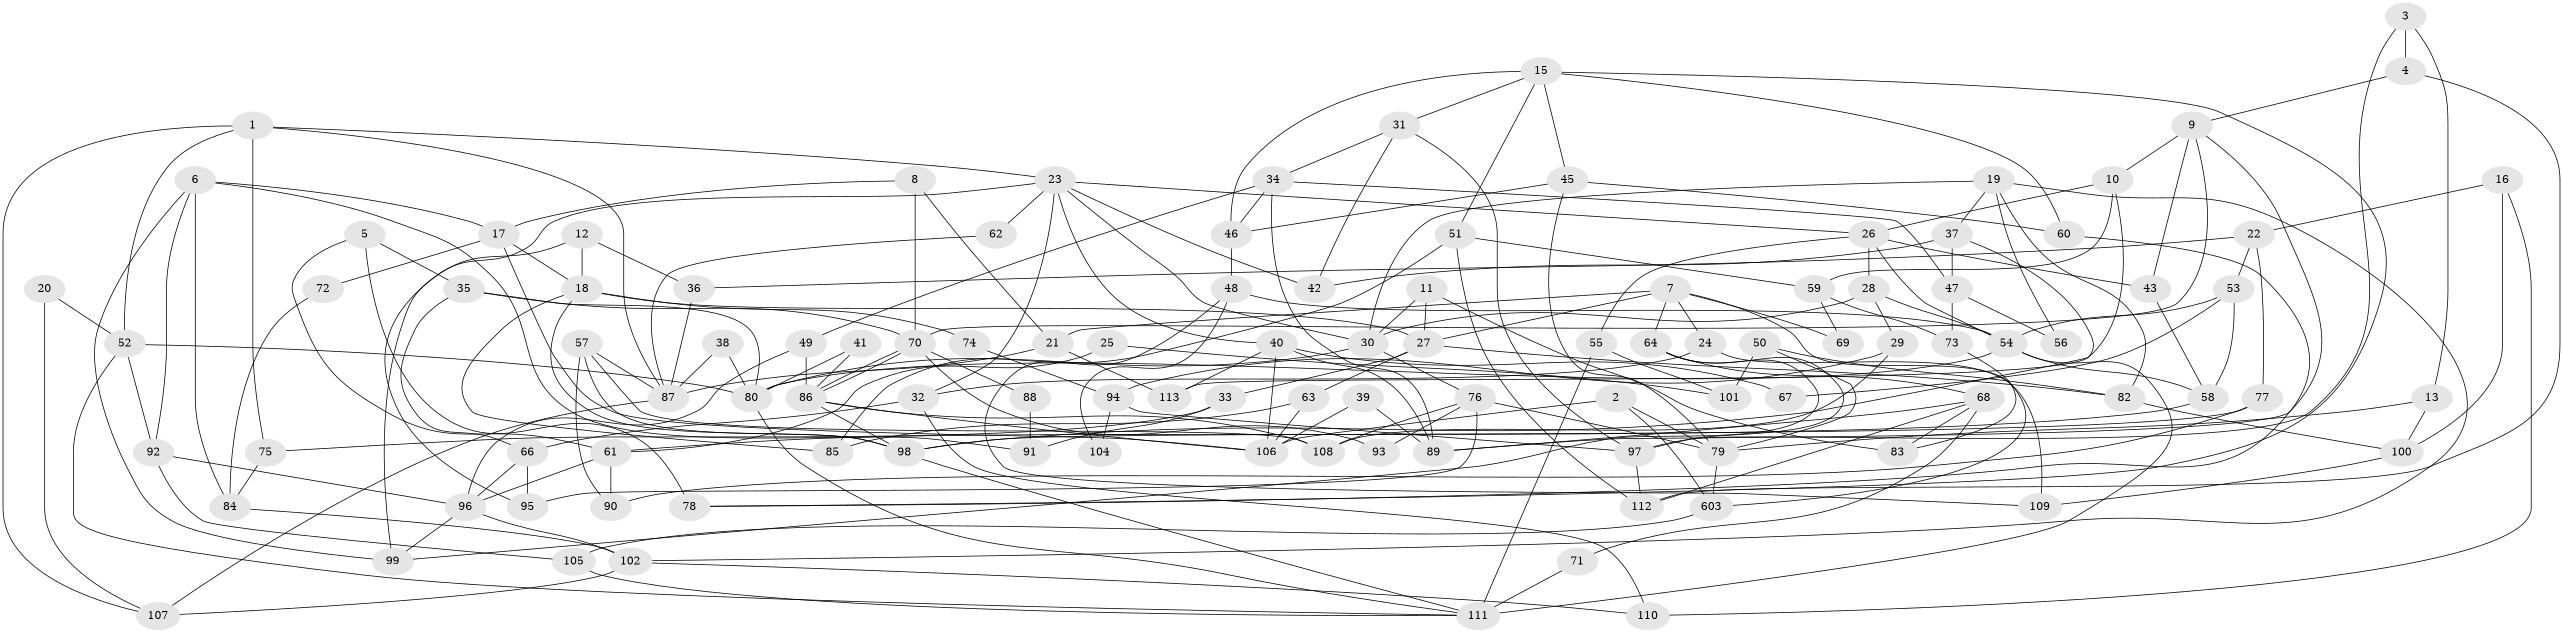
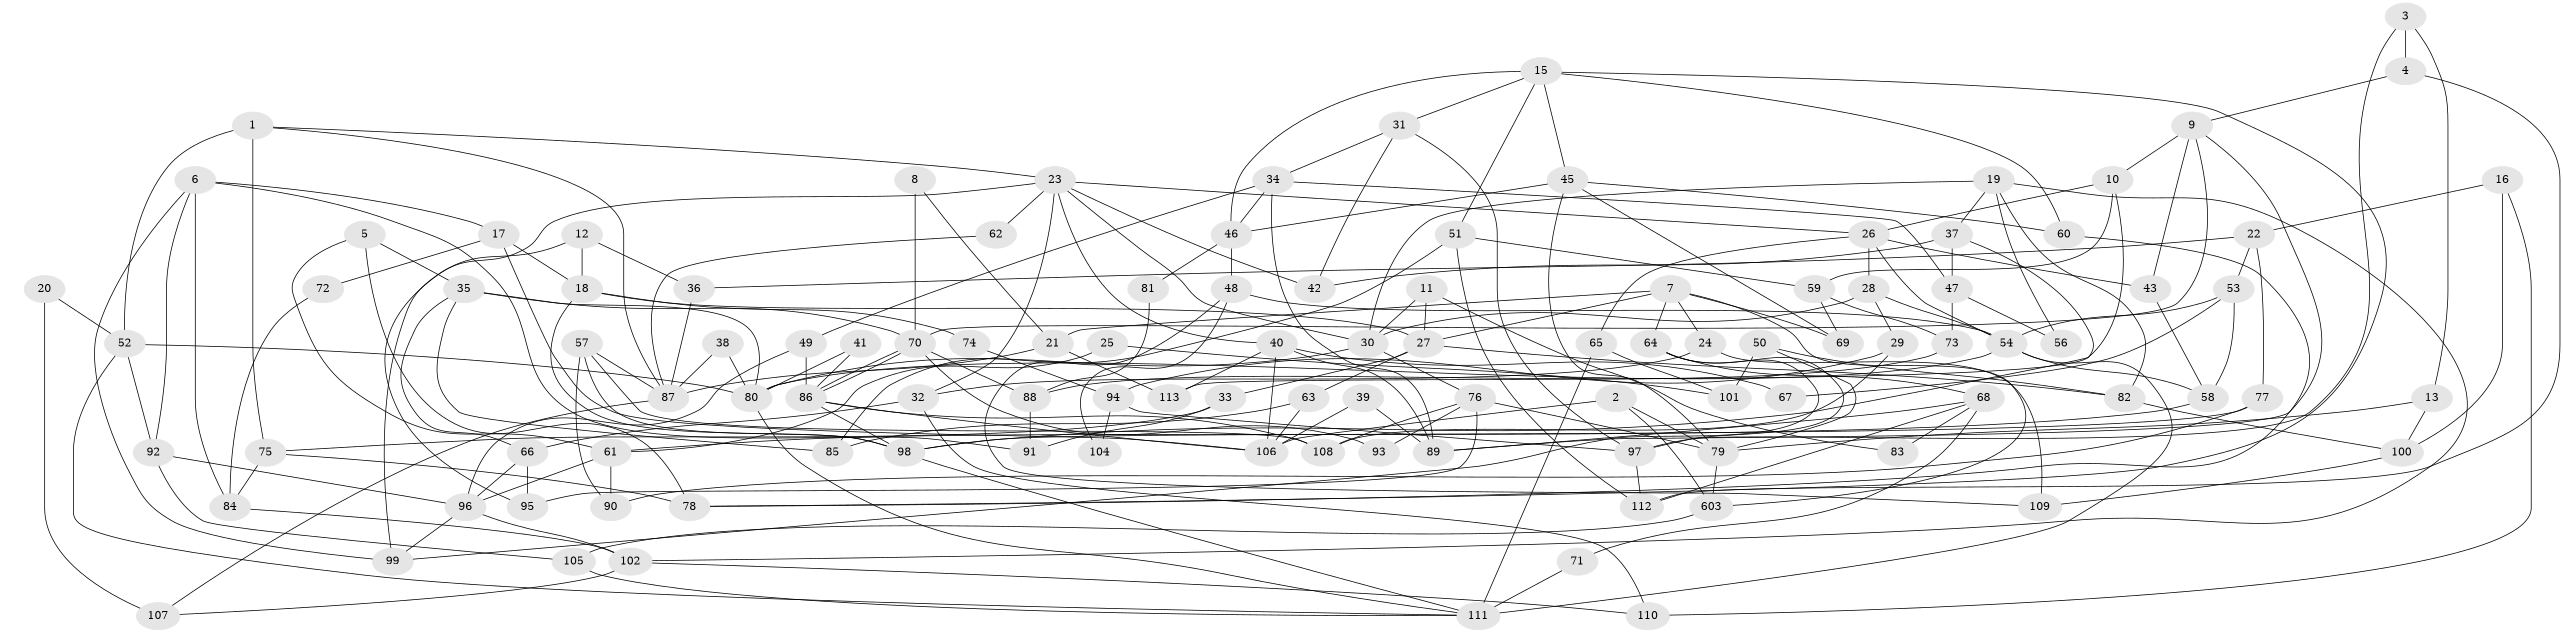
  graph {
    node [color=gray90 style=filled]
    1
    23
    52
    75
    87
    107
    26
    30
    32
    40
    42
    62
    95
    92
    80
    111
    78
    84
    2
    79
    n21 [label=603]
    106
    105
    3
    4
    13
    97
    9
    112
    100
    70
    10
    43
    89
    5
    35
    61
    66
    85
    96
    90
    6
    17
    91
    99
    18
    72
    102
    7
    21
    24
    27
    64
    69
    113
    109
    82
    33
    63
    68
    8
    86
    88
    93
    59
    58
    28
    54
-   55
+   55 [label=65]
    73
    11
    83
    76
    12
    36
    74
    98
    15
    31
    45
    46
    51
    60
    34
    48
+   81
    16
    22
    110
    53
    77
    94
    19
    37
    56
    47
    20
    67
    25
    101
    29
    108
    104
    49
    38
    39
    41
    50
    57
    71
    1 -- 23
    1 -- 52
    1 -- 75
    1 -- 87
-   1 -- 107
    23 -- 26
    23 -- 30
    23 -- 32
    23 -- 40
    23 -- 42
    23 -- 62
    23 -- 95
    52 -- 92
    52 -- 80
    52 -- 111
+   75 -- 78
    75 -- 84
    87 -- 107
    26 -- 43
    26 -- 28
    26 -- 54
    26 -- 55
    30 -- 80
    30 -- 76
    32 -- 66
    32 -- 110
    40 -- 106
    40 -- 89
    40 -- 113
    40 -- 67
    62 -- 87
    92 -- 105
    92 -- 96
    80 -- 111
    84 -- 102
    2 -- 79
    2 -- n21
    2 -- 106
    79 -- n21
    n21 -- 105
    105 -- 111
    3 -- 4
    3 -- 13
    3 -- 97
    4 -- 9
    4 -- 112
    13 -- 79
    13 -- 100
    97 -- 112
    9 -- 70
    9 -- 10
    9 -- 43
    9 -- 89
    100 -- 109
    70 -- 86
    70 -- 86
    70 -- 88
    70 -- 93
    10 -- 26
    10 -- 113
    10 -- 59
    43 -- 58
    5 -- 78
    5 -- 35
    5 -- 61
    35 -- 80
    35 -- 70
    35 -- 66
-   18 -- 85
+   35 -- 85
    61 -- 96
    61 -- 90
    66 -- 95
    66 -- 96
    96 -- 99
    96 -- 102
    6 -- 92
    6 -- 84
    6 -- 17
    6 -- 91
    6 -- 99
    17 -- 106
    17 -- 18
    17 -- 72
    18 -- 27
    18 -- 74
    18 -- 98
    72 -- 84
    102 -- 107
    102 -- 110
    7 -- n21
    7 -- 21
    7 -- 24
    7 -- 27
    7 -- 64
    7 -- 69
    21 -- 87
    21 -- 113
    24 -- 32
    24 -- 109
    27 -- 82
    27 -- 33
    27 -- 63
    64 -- 97
    64 -- 99
    64 -- 68
    82 -- 100
    33 -- 75
    33 -- 91
    63 -- 106
    63 -- 85
    68 -- 112
    68 -- 89
    68 -- 83
    68 -- 71
    8 -- 70
-   8 -- 17
    8 -- 21
    86 -- 106
    86 -- 98
    86 -- 108
    88 -- 91
    59 -- 69
    59 -- 73
    58 -- 61
    28 -- 30
    28 -- 54
    28 -- 29
    54 -- 80
    54 -- 111
    54 -- 58
    55 -- 111
    55 -- 101
-   73 -- 83
+   73 -- 88
    11 -- 30
    11 -- 27
    11 -- 83
    76 -- 95
    76 -- 79
    76 -- 93
    76 -- 108
    12 -- 99
    12 -- 18
    12 -- 36
    36 -- 87
    74 -- 94
    98 -- 111
    15 -- 78
    15 -- 31
    15 -- 45
    15 -- 46
    15 -- 51
    15 -- 60
    31 -- 42
    31 -- 97
    31 -- 34
    45 -- 79
+   45 -- 69
    45 -- 46
    45 -- 60
    46 -- 48
+   46 -- 81
    51 -- 112
    51 -- 85
    51 -- 59
    60 -- 78
    34 -- 89
    34 -- 46
    34 -- 47
    34 -- 49
    48 -- 109
    48 -- 54
    48 -- 104
+   81 -- 88
    16 -- 100
    16 -- 22
    16 -- 110
    22 -- 36
    22 -- 53
    22 -- 77
    53 -- 58
    53 -- 54
    53 -- 67
    77 -- 90
    77 -- 98
    94 -- 97
    94 -- 104
    19 -- 30
    19 -- 102
    19 -- 82
    19 -- 37
    19 -- 56
    37 -- 42
    37 -- 98
    37 -- 47
    47 -- 73
    47 -- 56
    20 -- 52
    20 -- 107
    25 -- 61
    25 -- 101
    29 -- 94
    29 -- 108
    49 -- 96
    49 -- 86
    38 -- 87
    38 -- 80
    39 -- 106
    39 -- 89
    41 -- 80
    41 -- 86
    50 -- 79
    50 -- 82
    50 -- 101
    57 -- 87
    57 -- 90
    57 -- 98
    57 -- 108
    71 -- 111
  }
